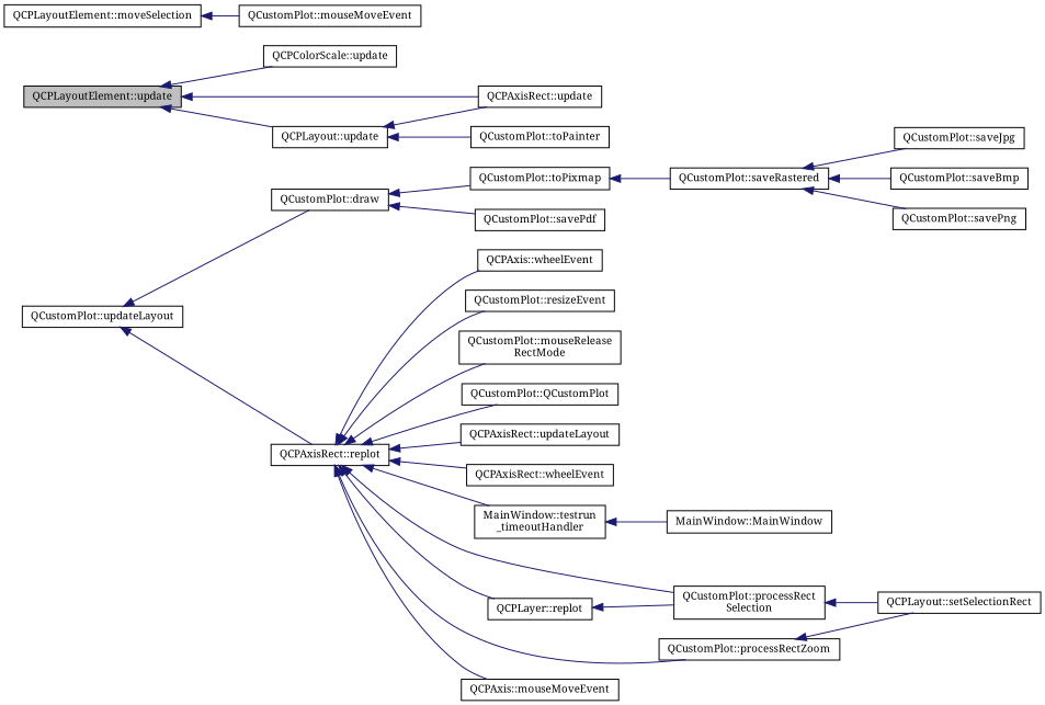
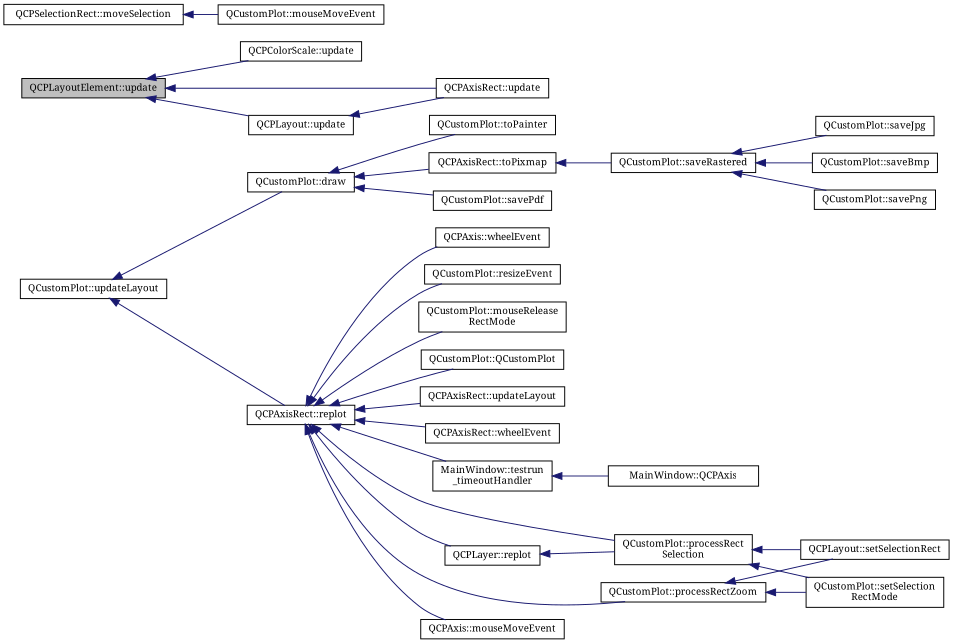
  digraph {
    fontname="Noto Serif"
    rankdir=LR
    node [color=black fillcolor=white fontname="Noto Serif" fontsize=10 shape=record style=filled]
    edge [color=midnightblue dir=back fontname="Noto Serif" fontsize=10 labelfontname=Helvetica labelfontsize=10 style=solid]
    n1 [fillcolor=grey75 fontcolor=black height=0.2 label="QCPLayoutElement::update" width=0.4]
    n2 [height=0.2 label="QCPLayout::update" width=0.4]
    n3 [height=0.2 label="QCPAxisRect::update" width=0.4]
    n4 [height=0.2 label="QCPColorScale::update" width=0.4]
    n5 [height=0.2 label="QCustomPlot::updateLayout" width=0.4]
    n6 [height=0.2 label="QCPAxisRect::replot" width=0.4]
    n7 [height=0.2 label="QCustomPlot::draw" width=0.4]
    n8 [height=0.2 label="MainWindow::testrun\l_timeoutHandler" width=0.4]
    n9 [height=0.2 label="QCPLayer::replot" width=0.4]
    n10 [height=0.2 label="QCustomPlot::processRect\lSelection" width=0.4]
    n11 [height=0.2 label="QCPAxis::mouseMoveEvent" width=0.4]
    n12 [height=0.2 label="QCPAxis::wheelEvent" width=0.4]
    n13 [height=0.2 label="QCustomPlot::QCustomPlot" width=0.4]
    n14 [height=0.2 label="QCustomPlot::resizeEvent" width=0.4]
    n15 [height=0.2 label="QCustomPlot::mouseRelease\lRectMode" width=0.4]
    n16 [height=0.2 label="QCustomPlot::processRectZoom" width=0.4]
    n17 [height=0.2 label="QCPAxisRect::updateLayout" width=0.4]
    n18 [height=0.2 label="QCPAxisRect::wheelEvent" width=0.4]
    n19 [height=0.2 label="QCustomPlot::savePdf" width=0.4]
-   n20 [height=0.2 label="QCustomPlot::toPixmap" width=0.4]
+   n20 [height=0.2 label="QCPAxisRect::toPixmap" width=0.4]
    n21 [height=0.2 label="QCustomPlot::toPainter" width=0.4]
-   n22 [height=0.2 label="MainWindow::MainWindow" width=0.4]
+   n22 [height=0.2 label="MainWindow::QCPAxis" width=0.4]
+   n23 [height=0.2 label="QCustomPlot::setSelection\lRectMode" width=0.4]
    n24 [height=0.2 label="QCPLayout::setSelectionRect" width=0.4]
-   n25 [height=0.2 label="QCPLayoutElement::moveSelection" width=0.4]
+   n25 [height=0.2 label="QCPSelectionRect::moveSelection" width=0.4]
    n26 [height=0.2 label="QCustomPlot::mouseMoveEvent" width=0.4]
    n27 [height=0.2 label="QCustomPlot::saveRastered" width=0.4]
    n28 [height=0.2 label="QCustomPlot::savePng" width=0.4]
    n29 [height=0.2 label="QCustomPlot::saveJpg" width=0.4]
    n30 [height=0.2 label="QCustomPlot::saveBmp" width=0.4]
    n1 -> n2
    n1 -> n3
    n1 -> n4
    n2 -> n3
    n5 -> n6
    n5 -> n7
    n6 -> n8
    n6 -> n9
    n6 -> n10
    n6 -> n11
    n6 -> n12
    n6 -> n13
    n6 -> n14
    n6 -> n15
    n6 -> n16
    n6 -> n17
    n6 -> n18
    n7 -> n19
    n7 -> n20
-   n2 -> n21
+   n7 -> n21
    n8 -> n22
    n9 -> n10
+   n10 -> n23
    n10 -> n24
+   n16 -> n23
    n16 -> n24
    n20 -> n27
    n25 -> n26
    n27 -> n28
    n27 -> n29
    n27 -> n30
  }
